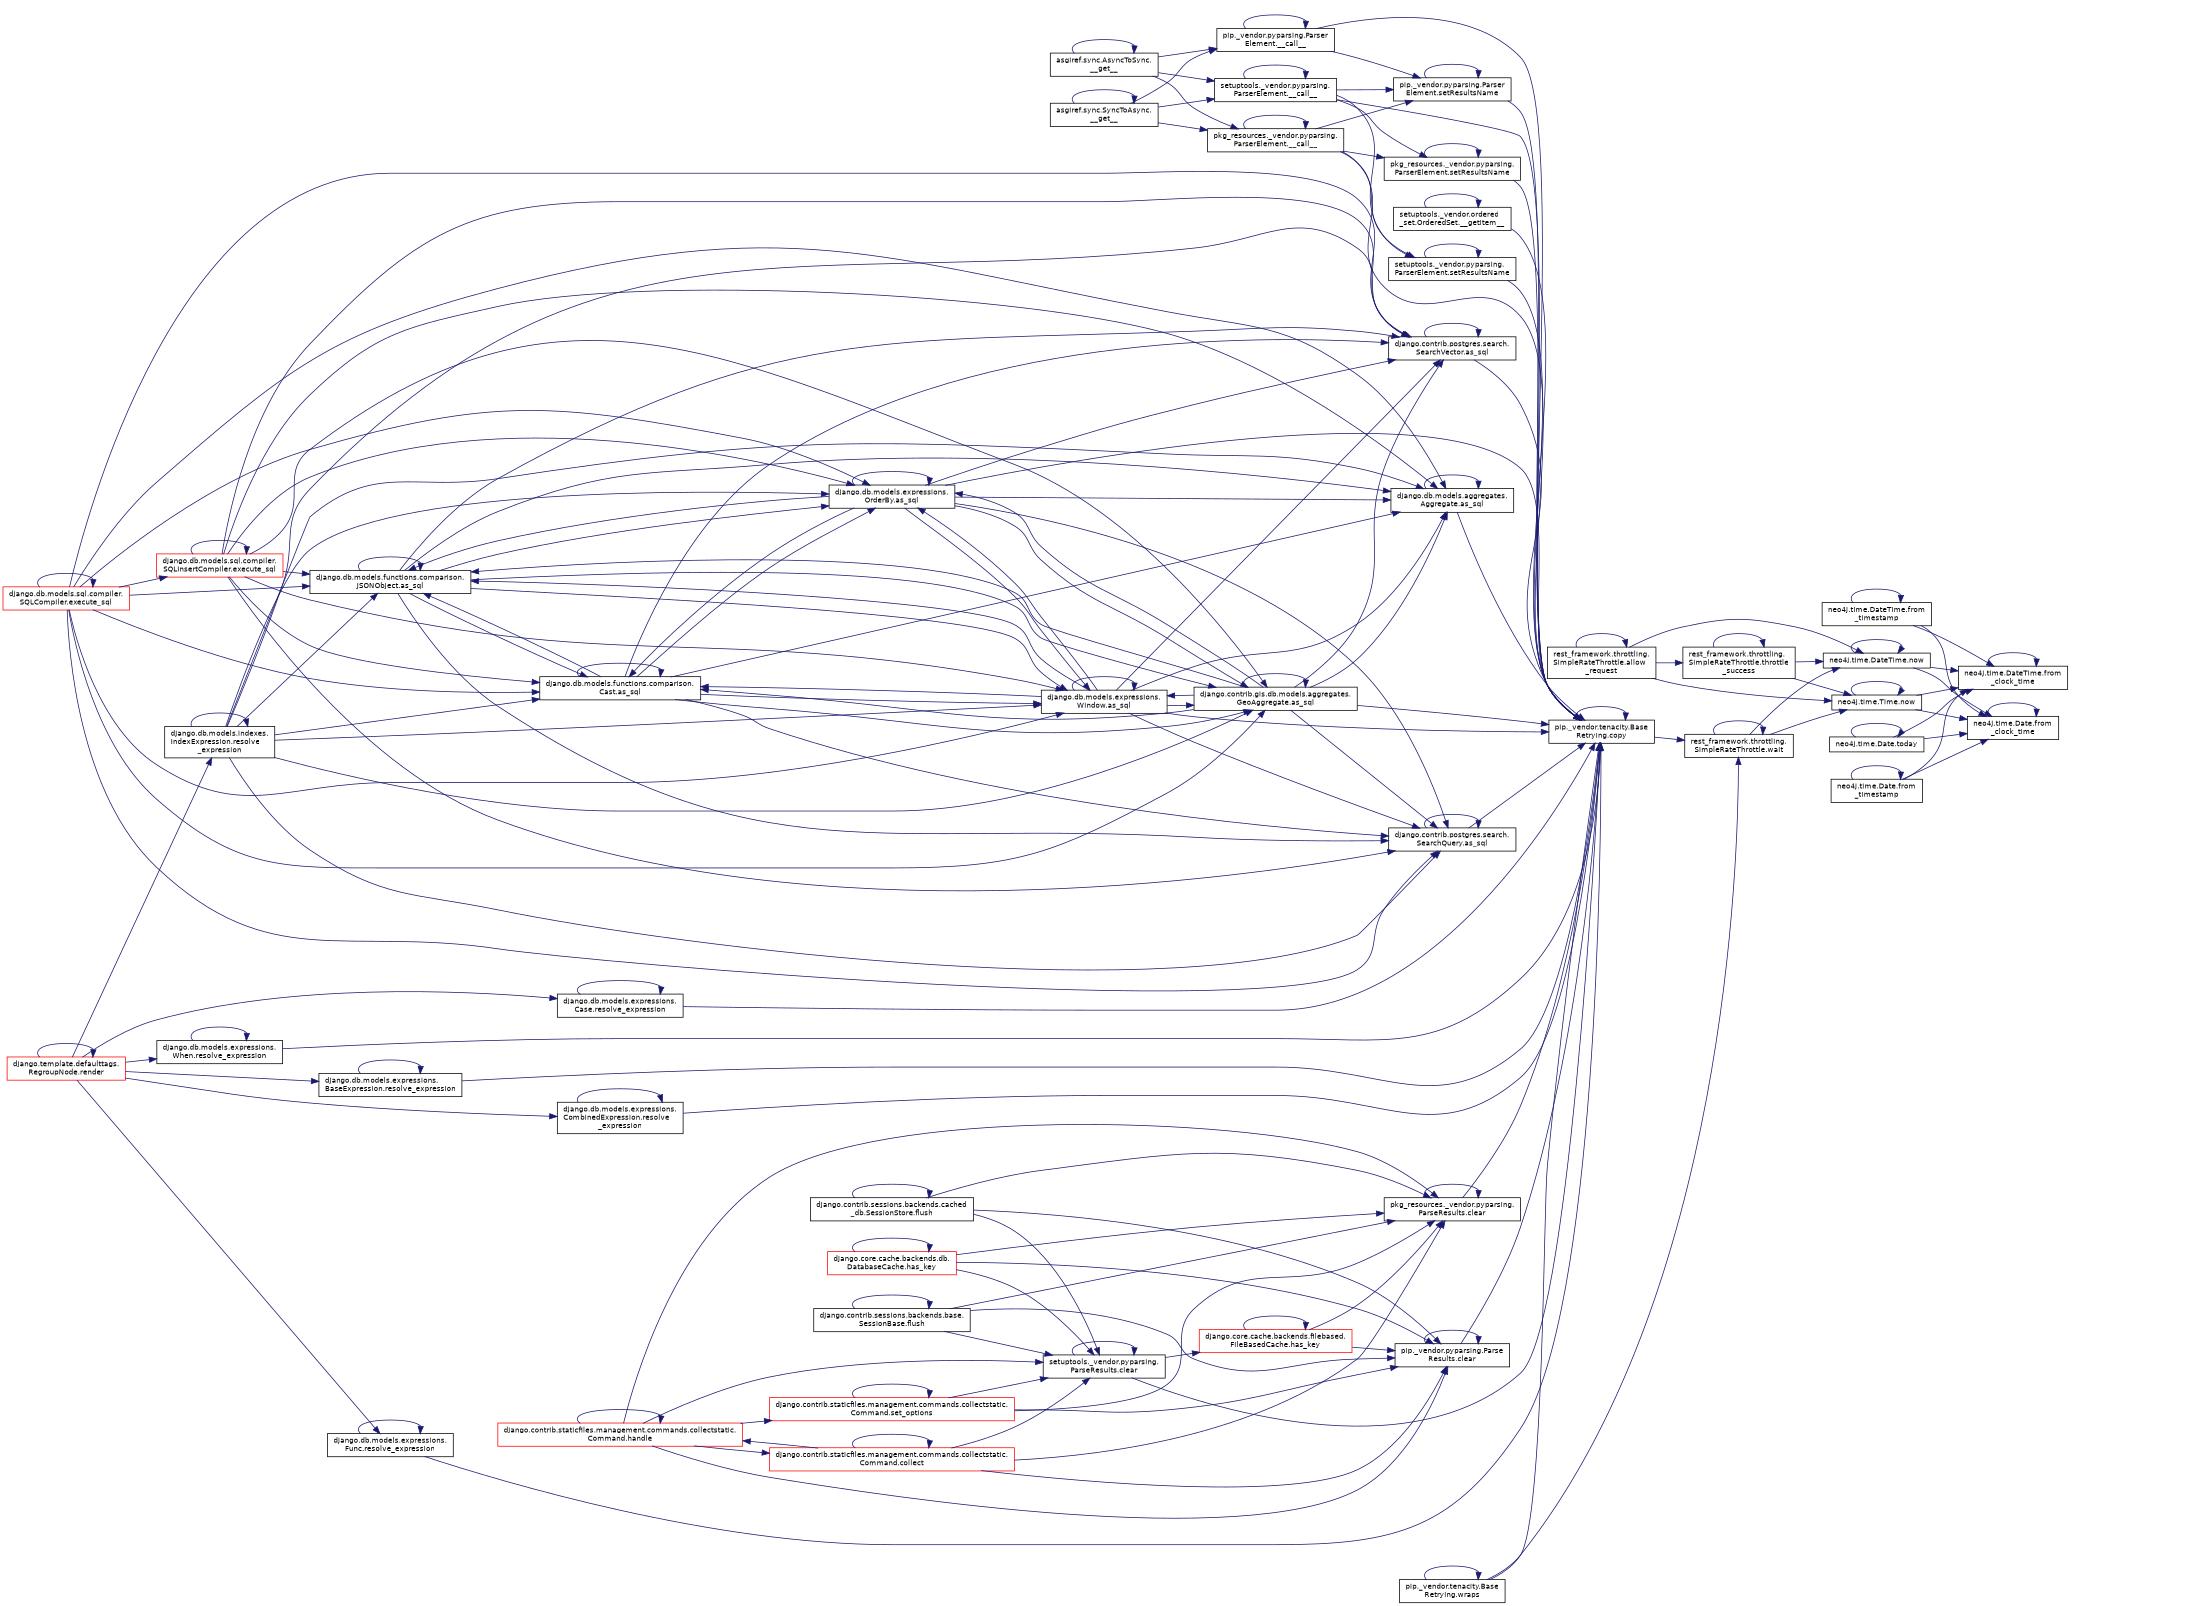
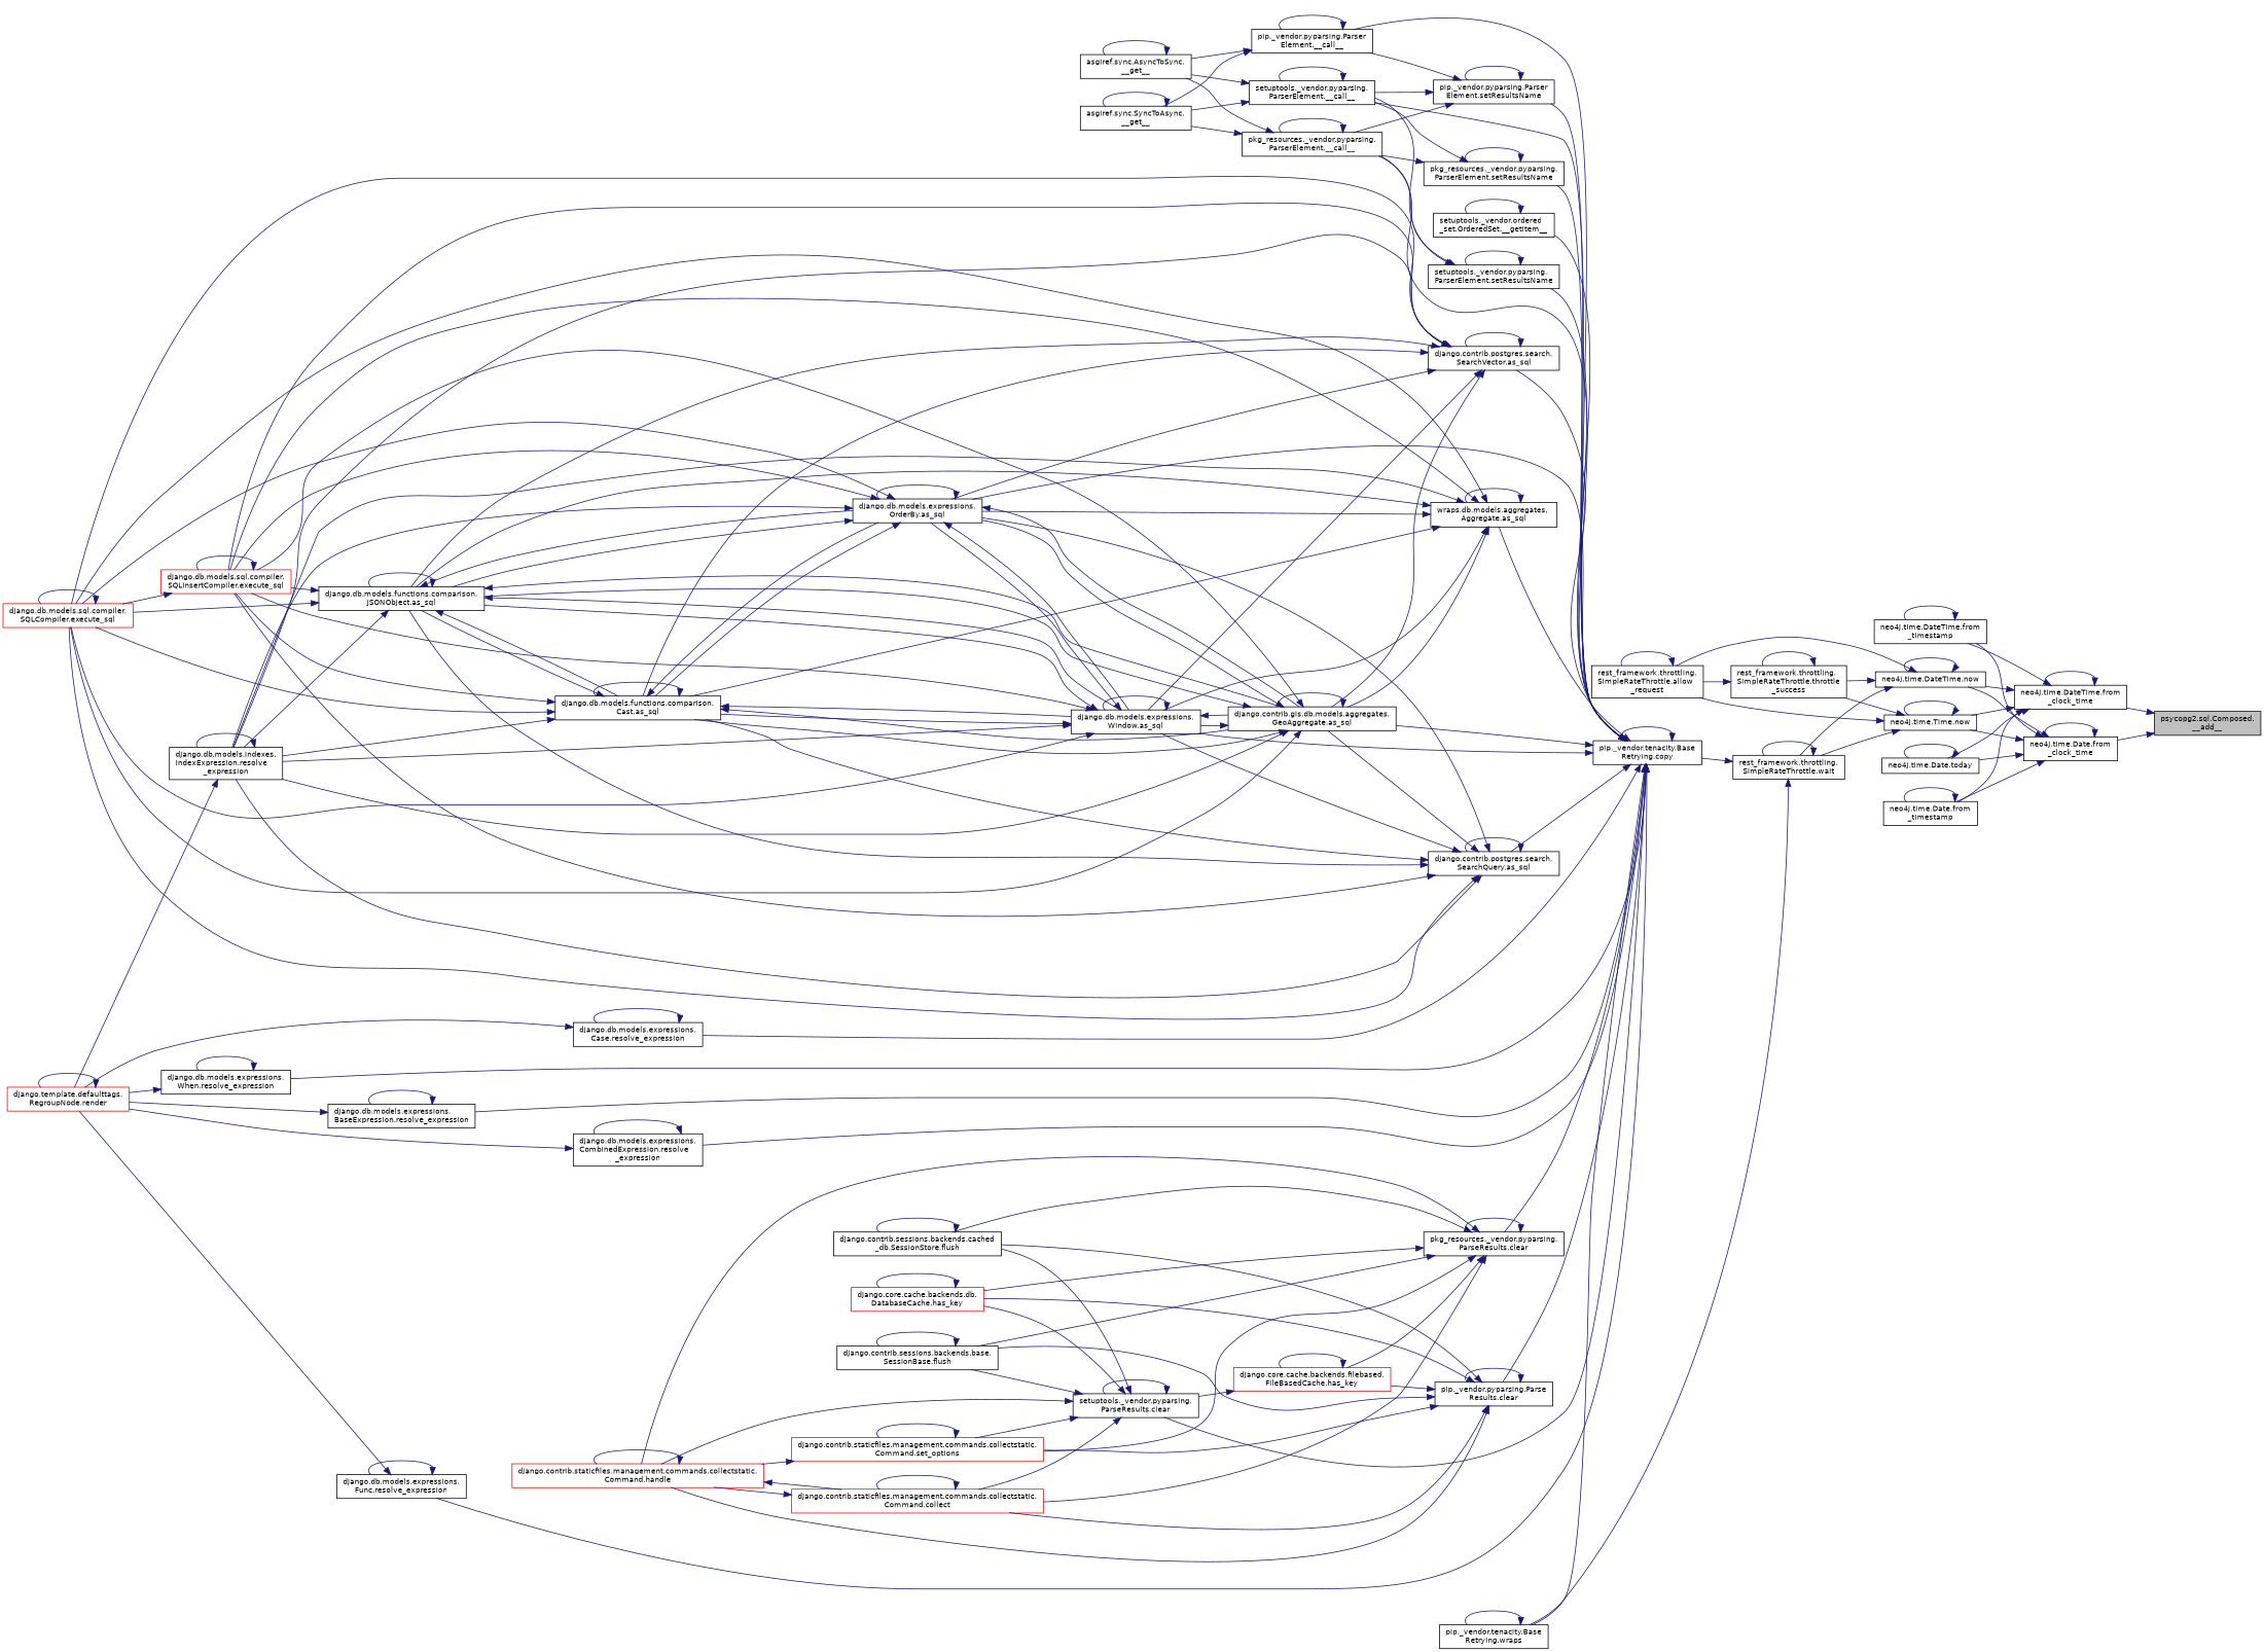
  digraph {
    rankdir=RL
    node [color=black fillcolor=white fontname=Helvetica fontsize=10 shape=record style=filled]
    edge [color=midnightblue dir=back fontname=Helvetica fontsize=10 labelfontname=Helvetica labelfontsize=10 style=solid]
+   n1 [fillcolor=grey75 fontcolor=black height=0.2 label="psycopg2.sql.Composed.\l__add__" width=0.4]
    n2 [height=0.2 label="neo4j.time.Date.from\l_clock_time" width=0.4]
    n3 [height=0.2 label="neo4j.time.DateTime.from\l_clock_time" width=0.4]
    n4 [height=0.2 label="neo4j.time.Date.from\l_timestamp" width=0.4]
    n5 [height=0.2 label="neo4j.time.DateTime.from\l_timestamp" width=0.4]
    n6 [height=0.2 label="neo4j.time.Time.now" width=0.4]
    n7 [height=0.2 label="neo4j.time.DateTime.now" width=0.4]
    n8 [height=0.2 label="neo4j.time.Date.today" width=0.4]
    n9 [height=0.2 label="rest_framework.throttling.\lSimpleRateThrottle.allow\l_request" width=0.4]
    n10 [height=0.2 label="rest_framework.throttling.\lSimpleRateThrottle.throttle\l_success" width=0.4]
    n11 [height=0.2 label="rest_framework.throttling.\lSimpleRateThrottle.wait" width=0.4]
    n12 [height=0.2 label="pip._vendor.tenacity.Base\lRetrying.copy" width=0.4]
    n13 [height=0.2 label="pip._vendor.tenacity.Base\lRetrying.wraps" width=0.4]
    n14 [height=0.2 label="pip._vendor.pyparsing.Parser\lElement.__call__" width=0.4]
    n15 [height=0.2 label="pkg_resources._vendor.pyparsing.\lParserElement.__call__" width=0.4]
    n16 [height=0.2 label="setuptools._vendor.pyparsing.\lParserElement.__call__" width=0.4]
    n17 [height=0.2 label="setuptools._vendor.ordered\l_set.OrderedSet.__getitem__" width=0.4]
-   n18 [height=0.2 label="django.db.models.aggregates.\lAggregate.as_sql" width=0.4]
+   n18 [height=0.2 label="wraps.db.models.aggregates.\lAggregate.as_sql" width=0.4]
    n19 [height=0.2 label="django.contrib.gis.db.models.aggregates.\lGeoAggregate.as_sql" width=0.4]
    n20 [height=0.2 label="django.db.models.expressions.\lWindow.as_sql" width=0.4]
    n21 [height=0.2 label="django.db.models.expressions.\lOrderBy.as_sql" width=0.4]
    n22 [height=0.2 label="django.contrib.postgres.search.\lSearchVector.as_sql" width=0.4]
    n23 [height=0.2 label="django.contrib.postgres.search.\lSearchQuery.as_sql" width=0.4]
    n24 [height=0.2 label="pip._vendor.pyparsing.Parse\lResults.clear" width=0.4]
    n25 [height=0.2 label="pkg_resources._vendor.pyparsing.\lParseResults.clear" width=0.4]
    n26 [height=0.2 label="setuptools._vendor.pyparsing.\lParseResults.clear" width=0.4]
    n27 [height=0.2 label="django.db.models.expressions.\lBaseExpression.resolve_expression" width=0.4]
    n28 [height=0.2 label="django.db.models.expressions.\lCombinedExpression.resolve\l_expression" width=0.4]
    n29 [height=0.2 label="django.db.models.expressions.\lFunc.resolve_expression" width=0.4]
    n30 [height=0.2 label="django.db.models.expressions.\lWhen.resolve_expression" width=0.4]
    n31 [height=0.2 label="django.db.models.expressions.\lCase.resolve_expression" width=0.4]
    n32 [height=0.2 label="pip._vendor.pyparsing.Parser\lElement.setResultsName" width=0.4]
    n33 [height=0.2 label="pkg_resources._vendor.pyparsing.\lParserElement.setResultsName" width=0.4]
    n34 [height=0.2 label="setuptools._vendor.pyparsing.\lParserElement.setResultsName" width=0.4]
    n35 [height=0.2 label="asgiref.sync.AsyncToSync.\l__get__" width=0.4]
    n36 [height=0.2 label="asgiref.sync.SyncToAsync.\l__get__" width=0.4]
    n37 [height=0.2 label="django.db.models.functions.comparison.\lCast.as_sql" width=0.4]
    n38 [height=0.2 label="django.db.models.functions.comparison.\lJSONObject.as_sql" width=0.4]
    n39 [color=red height=0.2 label="django.db.models.sql.compiler.\lSQLCompiler.execute_sql" width=0.4]
    n40 [color=red height=0.2 label="django.db.models.sql.compiler.\lSQLInsertCompiler.execute_sql" width=0.4]
    n41 [height=0.2 label="django.db.models.indexes.\lIndexExpression.resolve\l_expression" width=0.4]
    n42 [color=red height=0.2 label="django.contrib.staticfiles.management.commands.collectstatic.\lCommand.collect" width=0.4]
    n43 [color=red height=0.2 label="django.contrib.staticfiles.management.commands.collectstatic.\lCommand.handle" width=0.4]
    n44 [height=0.2 label="django.contrib.sessions.backends.base.\lSessionBase.flush" width=0.4]
    n45 [height=0.2 label="django.contrib.sessions.backends.cached\l_db.SessionStore.flush" width=0.4]
    n46 [color=red height=0.2 label="django.core.cache.backends.db.\lDatabaseCache.has_key" width=0.4]
    n47 [color=red height=0.2 label="django.core.cache.backends.filebased.\lFileBasedCache.has_key" width=0.4]
    n48 [color=red height=0.2 label="django.contrib.staticfiles.management.commands.collectstatic.\lCommand.set_options" width=0.4]
    n49 [color=red height=0.2 label="django.template.defaulttags.\lRegroupNode.render" width=0.4]
+   n1 -> n2
+   n1 -> n3
    n2 -> n2
    n2 -> n4
    n2 -> n5
    n2 -> n6
    n2 -> n7
    n2 -> n8
    n3 -> n3
    n3 -> n4
    n3 -> n5
    n3 -> n6
    n3 -> n7
    n3 -> n8
    n4 -> n4
    n5 -> n5
    n6 -> n6
    n6 -> n9
    n6 -> n10
    n6 -> n11
    n7 -> n7
    n7 -> n9
    n7 -> n10
    n7 -> n11
    n8 -> n8
    n9 -> n9
    n10 -> n9
    n10 -> n10
    n11 -> n11
    n11 -> n12
    n11 -> n13
    n12 -> n12
    n12 -> n13
    n12 -> n14
    n12 -> n15
    n12 -> n16
    n12 -> n17
    n12 -> n18
    n12 -> n19
    n12 -> n20
    n12 -> n21
    n12 -> n22
    n12 -> n23
    n12 -> n24
    n12 -> n25
    n12 -> n26
    n12 -> n27
    n12 -> n28
    n12 -> n29
    n12 -> n30
    n12 -> n31
    n12 -> n32
    n12 -> n33
    n12 -> n34
    n13 -> n13
    n14 -> n14
    n14 -> n35
    n14 -> n36
    n15 -> n15
    n15 -> n35
    n15 -> n36
    n16 -> n16
    n16 -> n35
    n16 -> n36
    n17 -> n17
    n18 -> n18
    n18 -> n19
    n18 -> n20
    n18 -> n21
    n18 -> n37
    n18 -> n38
    n18 -> n39
    n18 -> n40
    n18 -> n41
    n19 -> n19
    n19 -> n20
    n19 -> n21
    n19 -> n37
    n19 -> n38
    n19 -> n39
    n19 -> n40
    n19 -> n41
    n20 -> n19
    n20 -> n20
    n20 -> n21
    n20 -> n37
    n20 -> n38
    n20 -> n39
    n20 -> n40
    n20 -> n41
    n21 -> n19
    n21 -> n20
    n21 -> n21
    n21 -> n37
    n21 -> n38
    n21 -> n39
    n21 -> n40
    n21 -> n41
    n22 -> n19
    n22 -> n20
    n22 -> n21
    n22 -> n22
    n22 -> n37
    n22 -> n38
    n22 -> n39
    n22 -> n40
    n22 -> n41
    n23 -> n19
    n23 -> n20
    n23 -> n21
    n23 -> n23
    n23 -> n37
    n23 -> n38
    n23 -> n39
    n23 -> n40
    n23 -> n41
    n24 -> n24
    n24 -> n42
    n24 -> n43
    n24 -> n44
    n24 -> n45
    n24 -> n46
    n24 -> n47
    n24 -> n48
    n25 -> n25
    n25 -> n42
    n25 -> n43
    n25 -> n44
    n25 -> n45
    n25 -> n46
    n25 -> n47
    n25 -> n48
    n26 -> n26
    n26 -> n42
    n26 -> n43
    n26 -> n44
    n26 -> n45
    n26 -> n46
    n26 -> n48
    n27 -> n27
    n27 -> n49
    n28 -> n28
    n28 -> n49
    n29 -> n29
    n29 -> n49
    n30 -> n30
    n30 -> n49
    n31 -> n31
    n31 -> n49
    n32 -> n14
    n32 -> n15
    n32 -> n16
    n32 -> n32
    n33 -> n15
    n33 -> n16
    n33 -> n33
    n34 -> n15
    n34 -> n16
    n34 -> n34
    n35 -> n35
    n36 -> n36
    n37 -> n19
    n37 -> n20
    n37 -> n21
    n37 -> n37
    n37 -> n38
    n37 -> n39
    n37 -> n40
    n37 -> n41
    n38 -> n19
    n38 -> n20
    n38 -> n21
    n38 -> n37
    n38 -> n38
    n38 -> n39
    n38 -> n40
    n38 -> n41
    n39 -> n39
    n40 -> n39
    n40 -> n40
    n41 -> n41
    n41 -> n49
    n42 -> n42
    n42 -> n43
    n43 -> n42
    n43 -> n43
    n44 -> n44
    n45 -> n45
    n46 -> n46
    n47 -> n26
    n47 -> n47
    n48 -> n43
    n48 -> n48
    n49 -> n49
  }
